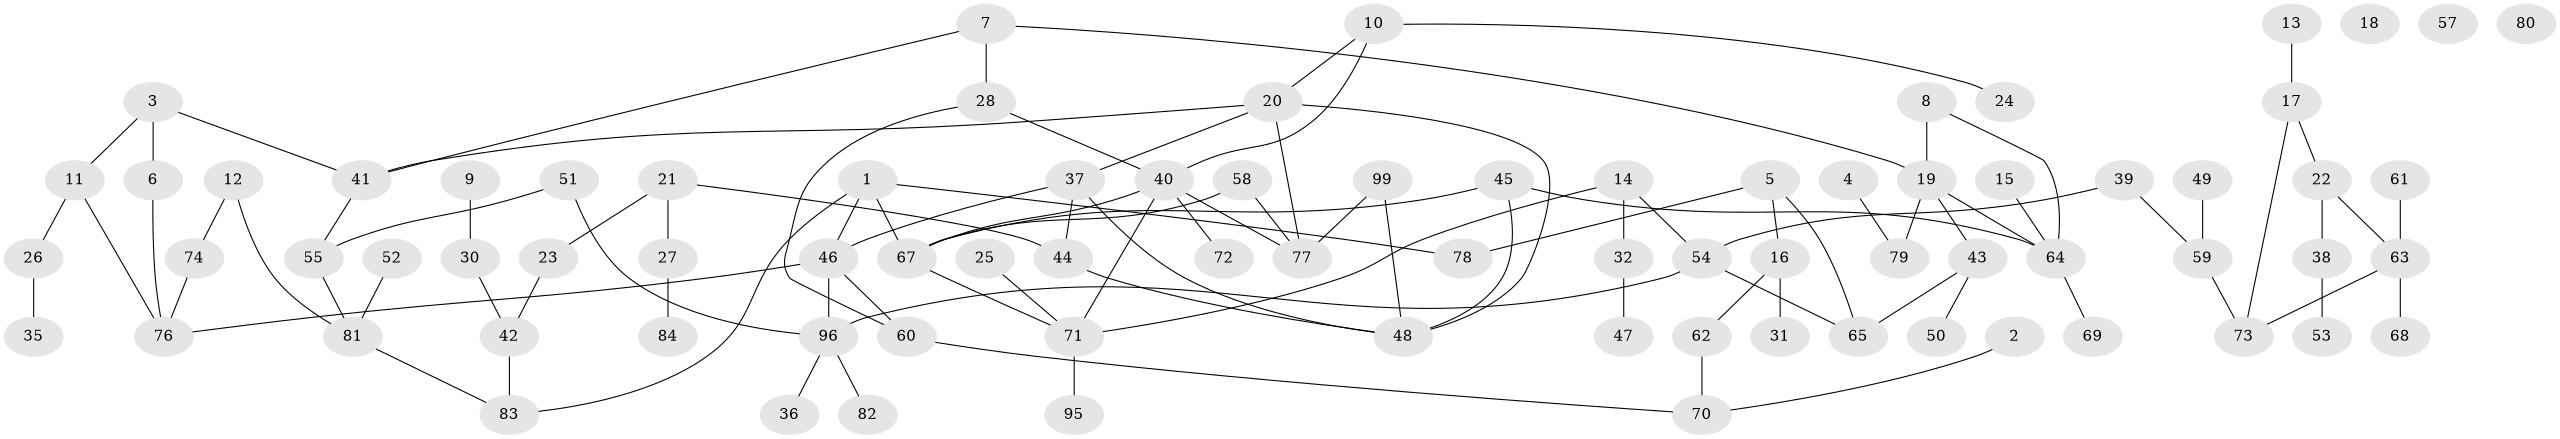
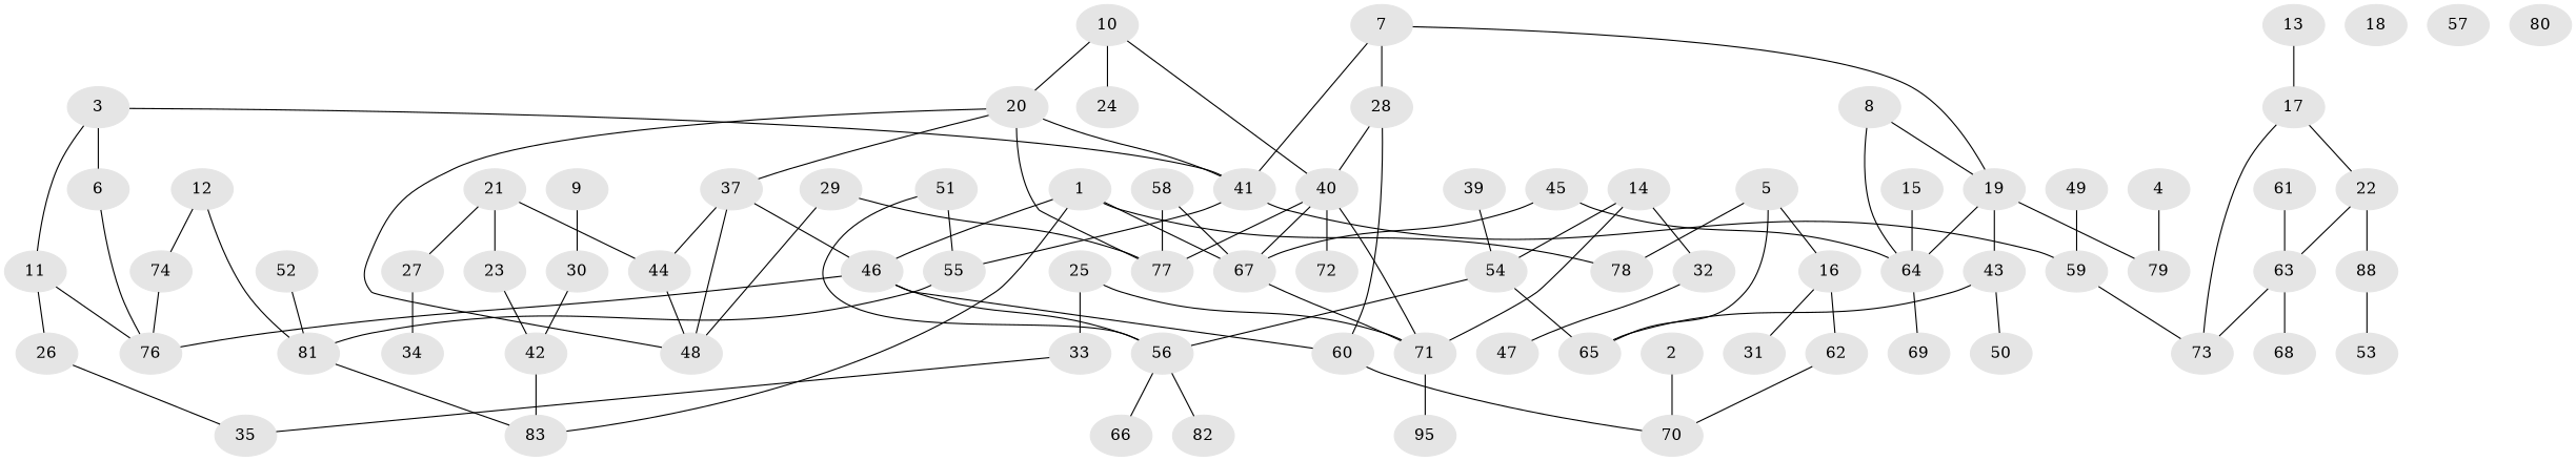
  graph {
    node [color=gray90 style=filled]
    1
    46
    67
    78
    83
    76
    60
-   56 [label=96]
+   56
    71
    2
    70
    3
    6
    11
    41
    26
    55
    59
    4
    79
    5
    16
    65
    31
    62
    7
    19
    28
    64
    43
    40
    8
    69
    9
    30
    42
    10
    20
    24
    37
    48
    77
    72
    35
    12
    74
    81
    13
    17
    22
    73
    14
    32
    54
    47
    15
-   38
+   38 [label=88]
    63
    18
    50
    44
    21
    23
    27
-   34 [label=84]
+   34
    53
    68
    n68 [label=95]
    25
-   29 [label=99]
+   33
+   29
    39
    45
-   66 [label=36]
+   66
    82
    49
    51
    52
    57
    58
    61
    80
    1 -- 46
    1 -- 67
    1 -- 78
    1 -- 83
    46 -- 76
    46 -- 60
    46 -- 56
    67 -- 71
    60 -- 70
    56 -- 66
    56 -- 82
    71 -- n68
    2 -- 70
    3 -- 6
    3 -- 11
    3 -- 41
    6 -- 76
    11 -- 76
    11 -- 26
    41 -- 55
-   39 -- 59
+   41 -- 59
    26 -- 35
    55 -- 81
    59 -- 73
    4 -- 79
    5 -- 78
    5 -- 16
    5 -- 65
    16 -- 31
    16 -- 62
    62 -- 70
    7 -- 41
    7 -- 19
    7 -- 28
    19 -- 79
    19 -- 64
    19 -- 43
    28 -- 60
    28 -- 40
    64 -- 69
    43 -- 65
    43 -- 50
    40 -- 67
    40 -- 71
    40 -- 77
    40 -- 72
    8 -- 19
    8 -- 64
    9 -- 30
    30 -- 42
    42 -- 83
    10 -- 40
    10 -- 20
    10 -- 24
    20 -- 41
    20 -- 37
    20 -- 48
    20 -- 77
    37 -- 46
    37 -- 48
    37 -- 44
    12 -- 74
    12 -- 81
    74 -- 76
    81 -- 83
    13 -- 17
    17 -- 22
    17 -- 73
    22 -- 38
    22 -- 63
    14 -- 71
    14 -- 32
    14 -- 54
    32 -- 47
    54 -- 56
    54 -- 65
    15 -- 64
    38 -- 53
    63 -- 73
    63 -- 68
    44 -- 48
    21 -- 44
    21 -- 23
    21 -- 27
    23 -- 42
    27 -- 34
    25 -- 71
+   25 -- 33
+   33 -- 35
    29 -- 48
    29 -- 77
    39 -- 54
    45 -- 67
    45 -- 64
-   45 -- 48
    49 -- 59
    51 -- 56
    51 -- 55
    52 -- 81
    58 -- 67
    58 -- 77
    61 -- 63
  }
